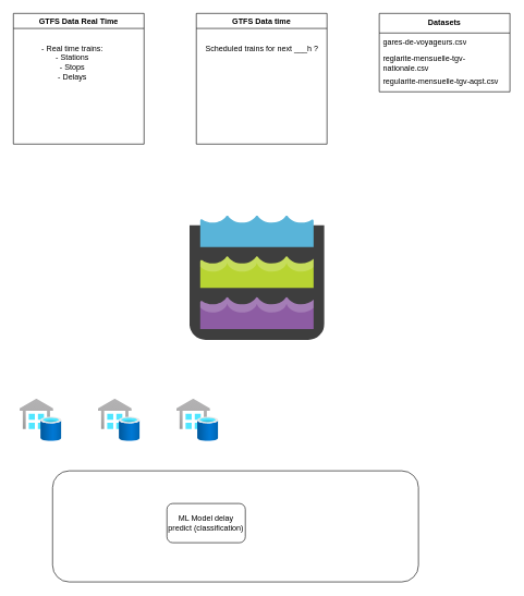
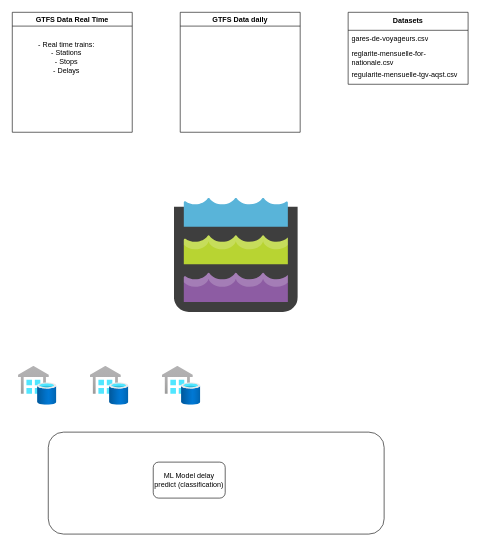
  <mxCell id="0" />
  <mxCell id="1" parent="0" />
  <mxCell id="2" value="" style="rounded=1;whiteSpace=wrap;html=1;align=left;" vertex="1" parent="1"><mxGeometry x="80" y="720" width="560" height="170" as="geometry" /></mxCell>
  <mxCell id="3" value="GTFS Data Real Time" style="swimlane;whiteSpace=wrap;html=1;startSize=23;" vertex="1" parent="1"><mxGeometry x="20" y="20" width="200" height="200" as="geometry"><mxRectangle x="40" y="40" width="160" height="30" as="alternateBounds" /></mxGeometry></mxCell>
  <mxCell id="4" value="&lt;div&gt;- Real time trains:&lt;/div&gt;&lt;div&gt;- Stations&lt;/div&gt;&lt;div&gt;- Stops&lt;/div&gt;&lt;div&gt;- Delays&lt;br&gt;&lt;/div&gt;" style="text;html=1;align=center;verticalAlign=middle;resizable=0;points=[];autosize=1;strokeColor=none;fillColor=none;" vertex="1" parent="3"><mxGeometry x="30" y="40" width="120" height="70" as="geometry" /></mxCell>
- <mxCell id="5" value="&lt;div&gt;GTFS Data time&lt;/div&gt;" style="swimlane;whiteSpace=wrap;html=1;" vertex="1" parent="1"><mxGeometry x="300" y="20" width="200" height="200" as="geometry" /></mxCell>
- <mxCell id="6" value="Scheduled trains for next ___h ?" style="text;html=1;align=center;verticalAlign=middle;resizable=0;points=[];autosize=1;strokeColor=none;fillColor=none;" vertex="1" parent="5"><mxGeometry y="40" width="200" height="30" as="geometry" /></mxCell>
+ <mxCell id="5" value="&lt;div&gt;GTFS Data daily&lt;/div&gt;" style="swimlane;whiteSpace=wrap;html=1;" vertex="1" parent="1"><mxGeometry x="300" y="20" width="200" height="200" as="geometry" /></mxCell>
  <mxCell id="7" value="&lt;div&gt;&lt;b&gt;Datasets&lt;/b&gt;&lt;/div&gt;" style="swimlane;fontStyle=0;childLayout=stackLayout;horizontal=1;startSize=30;horizontalStack=0;resizeParent=1;resizeParentMax=0;resizeLast=0;collapsible=1;marginBottom=0;whiteSpace=wrap;html=1;" vertex="1" parent="1"><mxGeometry x="580" y="20" width="200" height="120" as="geometry" /></mxCell>
  <mxCell id="8" value="gares-de-voyageurs.csv" style="text;strokeColor=none;fillColor=none;align=left;verticalAlign=middle;spacingLeft=4;spacingRight=4;overflow=hidden;points=[[0,0.5],[1,0.5]];portConstraint=eastwest;rotatable=0;whiteSpace=wrap;html=1;" vertex="1" parent="7"><mxGeometry y="30" width="200" height="30" as="geometry" /></mxCell>
- <mxCell id="9" value="reglarite-mensuelle-tgv-nationale.csv" style="text;strokeColor=none;fillColor=none;align=left;verticalAlign=middle;spacingLeft=4;spacingRight=4;overflow=hidden;points=[[0,0.5],[1,0.5]];portConstraint=eastwest;rotatable=0;whiteSpace=wrap;html=1;" vertex="1" parent="7"><mxGeometry y="60" width="200" height="30" as="geometry" /></mxCell>
+ <mxCell id="9" value="reglarite-mensuelle-for-nationale.csv" style="text;strokeColor=none;fillColor=none;align=left;verticalAlign=middle;spacingLeft=4;spacingRight=4;overflow=hidden;points=[[0,0.5],[1,0.5]];portConstraint=eastwest;rotatable=0;whiteSpace=wrap;html=1;" vertex="1" parent="7"><mxGeometry y="60" width="200" height="30" as="geometry" /></mxCell>
  <mxCell id="10" value="regularite-mensuelle-tgv-aqst.csv" style="text;strokeColor=none;fillColor=none;align=left;verticalAlign=middle;spacingLeft=4;spacingRight=4;overflow=hidden;points=[[0,0.5],[1,0.5]];portConstraint=eastwest;rotatable=0;whiteSpace=wrap;html=1;" vertex="1" parent="7"><mxGeometry y="90" width="200" height="30" as="geometry" /></mxCell>
  <mxCell id="11" value="" style="image;sketch=0;aspect=fixed;html=1;points=[];align=center;fontSize=12;image=img/lib/mscae/Data_Lake_Storage.svg;" vertex="1" parent="1"><mxGeometry x="290" y="330" width="206.52" height="190" as="geometry" /></mxCell>
  <mxCell id="12" value="" style="image;aspect=fixed;html=1;points=[];align=center;fontSize=12;image=img/lib/azure2/databases/SQL_Data_Warehouses.svg;" vertex="1" parent="1"><mxGeometry x="30" y="610" width="64" height="65" as="geometry" /></mxCell>
  <mxCell id="13" value="" style="image;aspect=fixed;html=1;points=[];align=center;fontSize=12;image=img/lib/azure2/integration/SQL_Data_Warehouses.svg;" vertex="1" parent="1"><mxGeometry x="150" y="610" width="64" height="65" as="geometry" /></mxCell>
  <mxCell id="14" value="" style="image;aspect=fixed;html=1;points=[];align=center;fontSize=12;image=img/lib/azure2/integration/SQL_Data_Warehouses.svg;" vertex="1" parent="1"><mxGeometry x="270" y="610" width="64" height="65" as="geometry" /></mxCell>
  <mxCell id="15" value="ML Model delay predict (classification)" style="rounded=1;whiteSpace=wrap;html=1;" vertex="1" parent="1"><mxGeometry x="255" y="770" width="120" height="60" as="geometry" /></mxCell>
